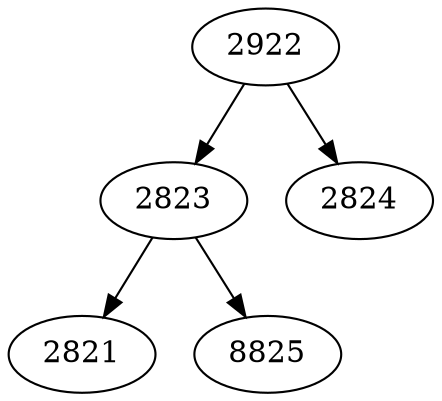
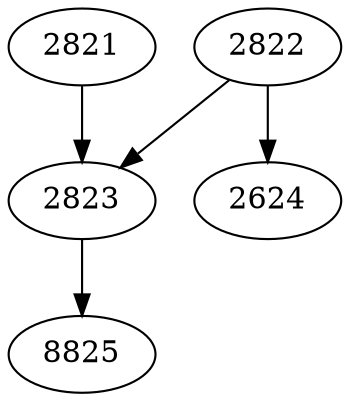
  strict digraph {
    2821
    2823
    n3 [label=8825]
-   2822 [label=2922]
-   2824
-   2823 -> 2821
+   2822
+   2824 [label=2624]
+   2821 -> 2823
    2823 -> n3
    2822 -> 2823
    2822 -> 2824
  }
